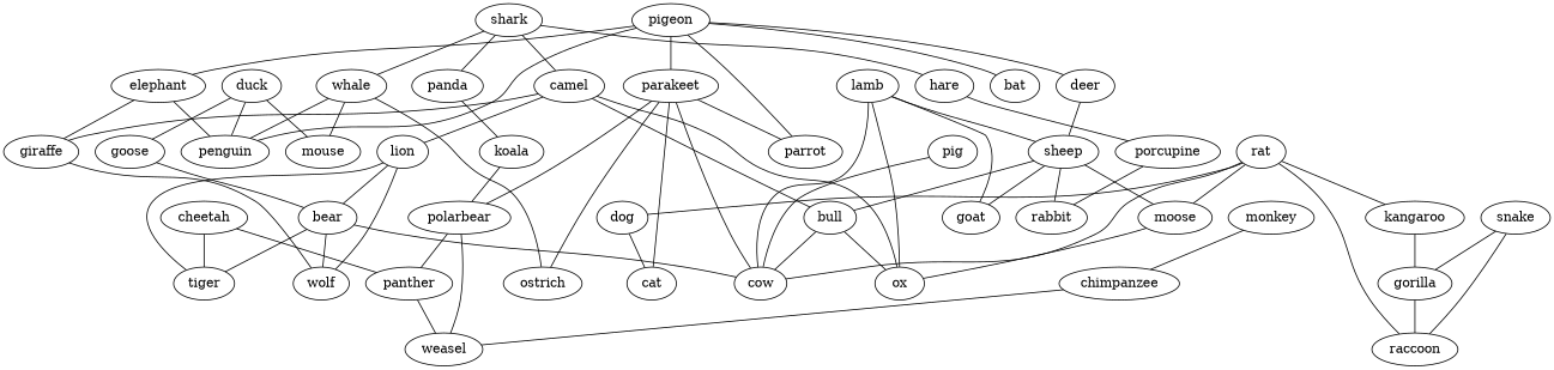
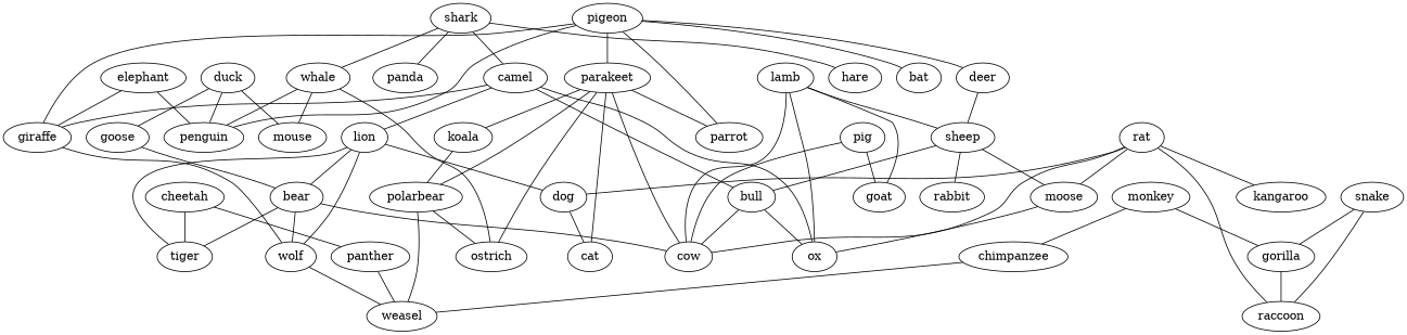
  strict graph {
    edge [weight=1]
    shark
    camel
    hare
    panda
    whale
    lion
    giraffe
    bull
    ox
-   porcupine
    koala
    penguin
    mouse
    ostrich
    bear
    tiger
    dog
    wolf
    cow
    pigeon
    deer
    parakeet
    bat
    parrot
    sheep
    polarbear
    cat
    rabbit
    duck
    goose
    moose
    snake
    gorilla
    raccoon
    pig
    goat
    lamb
    monkey
    chimpanzee
    weasel
    elephant
    cheetah
    panther
    rat
    kangaroo
    shark -- camel
    shark -- hare
    shark -- panda
    shark -- whale
    camel -- lion
    camel -- giraffe
    camel -- bull
    camel -- ox
-   hare -- porcupine
-   panda -- koala
+   parakeet -- koala
    whale -- penguin
    whale -- mouse
    whale -- ostrich
    lion -- bear
    lion -- tiger
+   lion -- dog
    lion -- wolf
    giraffe -- wolf
    bull -- ox
    bull -- cow
-   porcupine -- rabbit
    koala -- polarbear
    bear -- tiger
    bear -- wolf
    bear -- cow
    dog -- cat
-   pigeon -- elephant
+   wolf -- weasel
+   pigeon -- giraffe
    pigeon -- penguin
    pigeon -- deer
    pigeon -- parakeet
    pigeon -- bat
    pigeon -- parrot
    deer -- sheep
    parakeet -- ostrich
    parakeet -- cow
    parakeet -- parrot
    parakeet -- polarbear
    parakeet -- cat
    sheep -- bull
    sheep -- rabbit
    sheep -- moose
-   polarbear -- panther
+   polarbear -- ostrich
    polarbear -- weasel
    duck -- penguin
    duck -- mouse
    duck -- goose
    goose -- bear
    moose -- ox
    snake -- gorilla
    snake -- raccoon
    gorilla -- raccoon
    pig -- cow
-   sheep -- goat
+   pig -- goat
    lamb -- ox
    lamb -- cow
    lamb -- sheep
    lamb -- goat
-   kangaroo -- gorilla
+   monkey -- gorilla
    monkey -- chimpanzee
    chimpanzee -- weasel
    elephant -- giraffe
    elephant -- penguin
    cheetah -- tiger
    cheetah -- panther
    panther -- weasel
    rat -- dog
    rat -- cow
    rat -- moose
    rat -- raccoon
    rat -- kangaroo
  }
